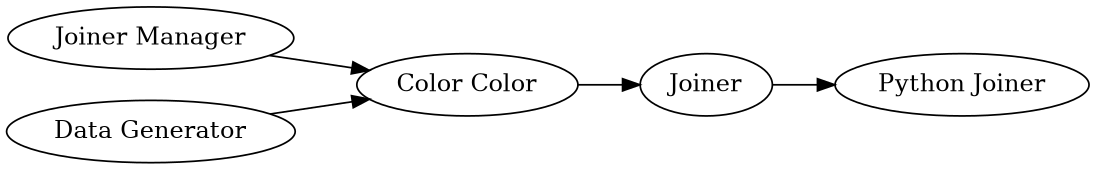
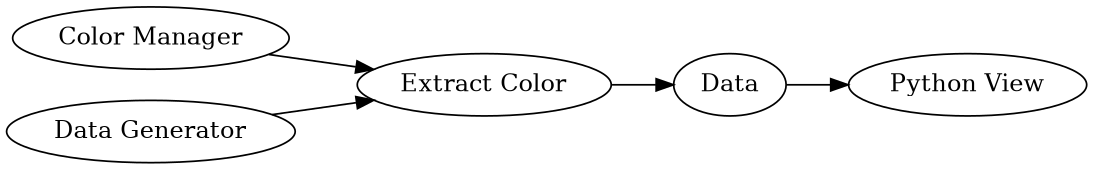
  digraph {
    rankdir=LR
-   n1 [label="Joiner Manager"]
-   n2 [label="Color Color"]
-   n3 [label=Joiner]
-   n4 [label="Python Joiner"]
+   n1 [label="Color Manager"]
+   n2 [label="Extract Color"]
+   n3 [label=Data]
+   n4 [label="Python View"]
    n5 [label="Data Generator"]
    n1 -> n2
    n2 -> n3
    n3 -> n4
    n5 -> n2
  }
